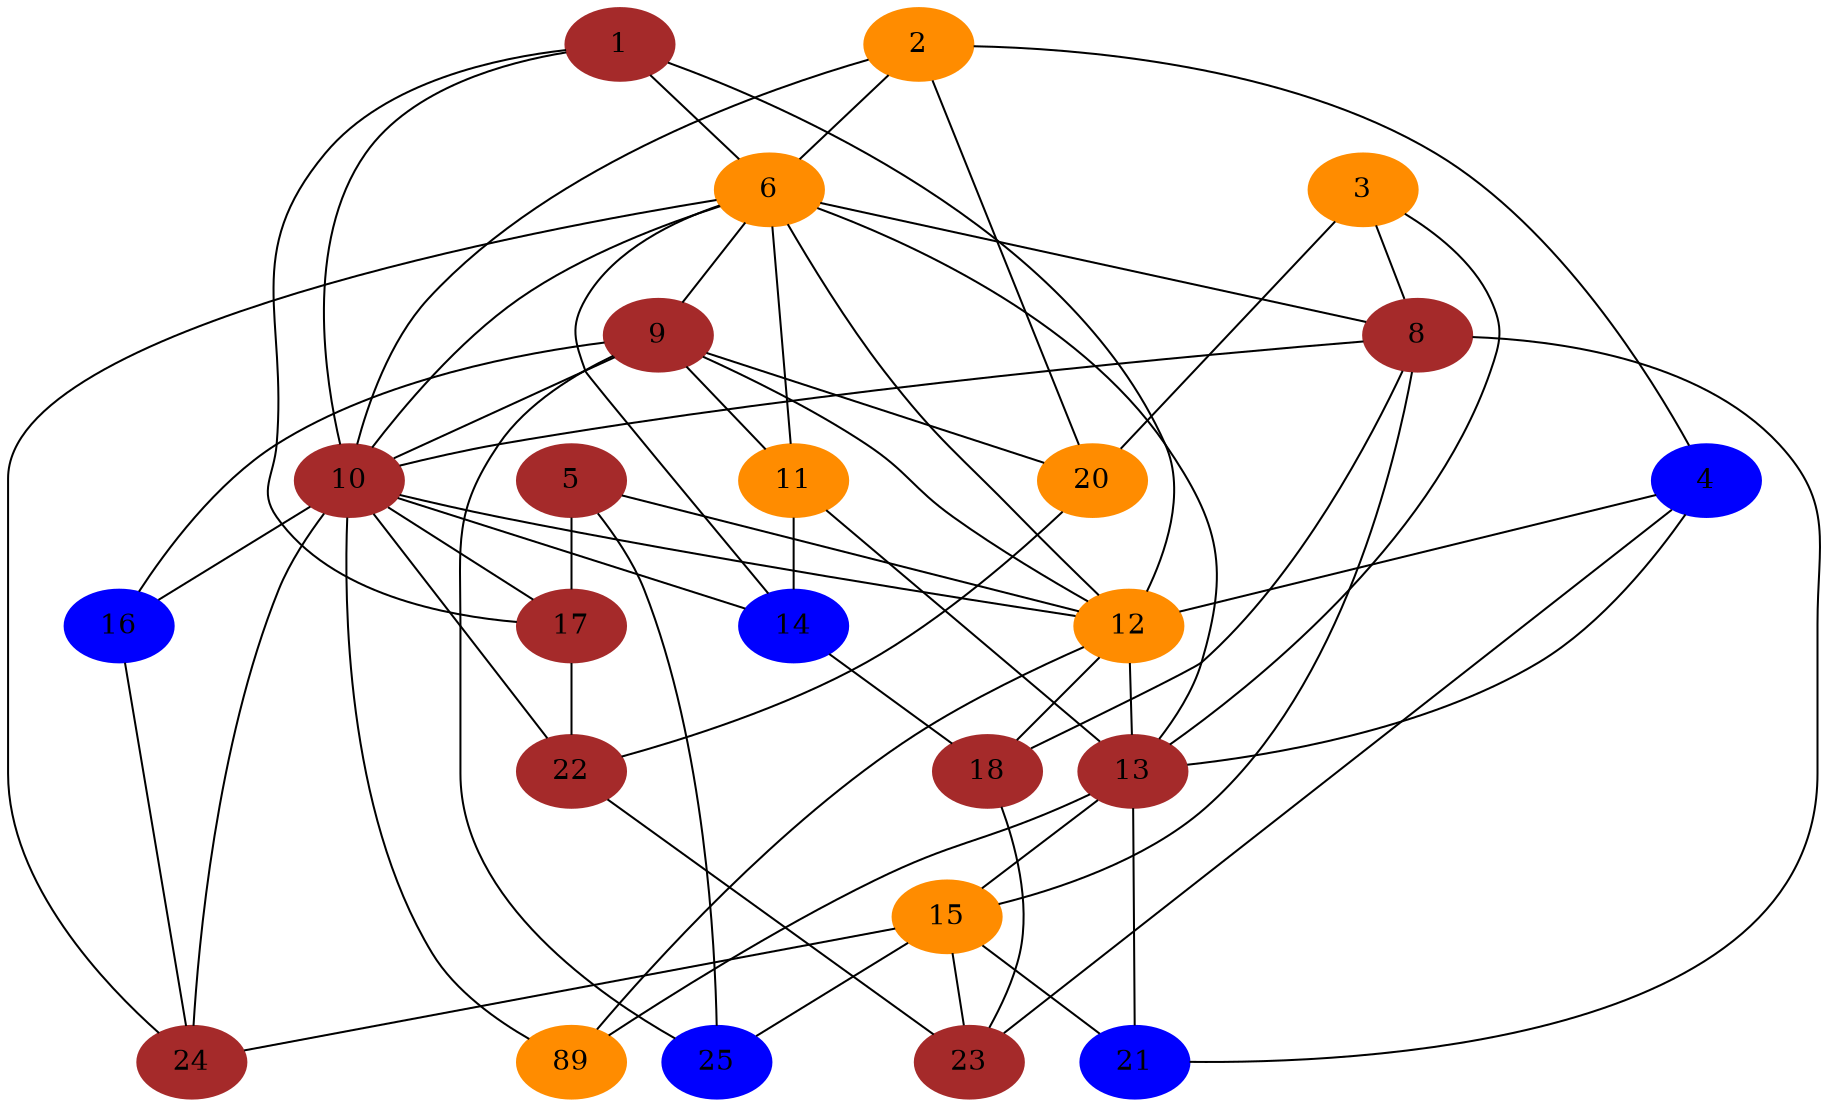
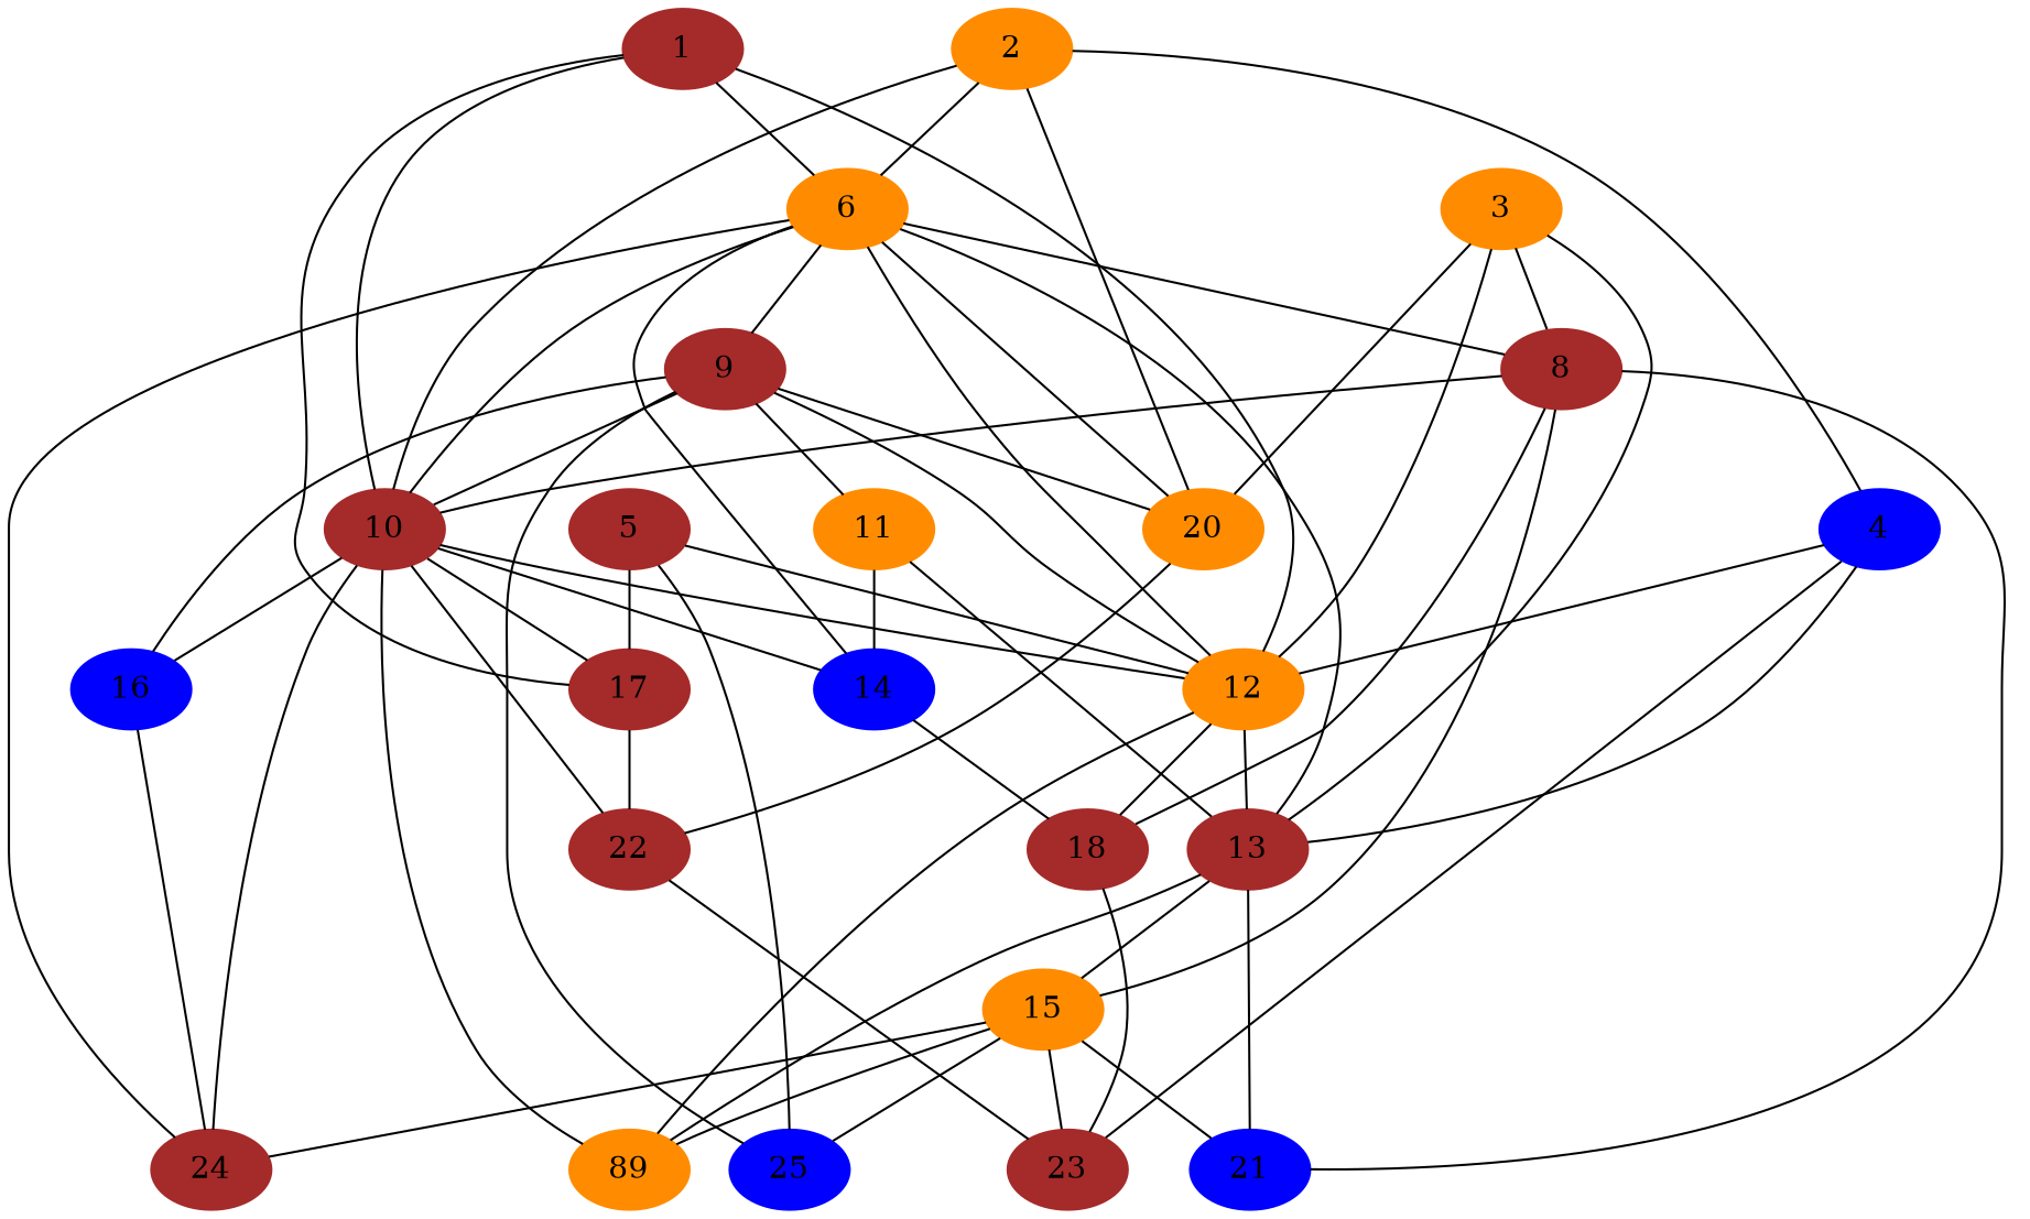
  graph {
    node [color=brown style=filled]
    edge [weight=1.0]
    6 [color=darkorange]
    1
    10
    12 [color=darkorange]
    17
    8
    13
    9
    11 [color=darkorange]
    14 [color=blue]
    24
    16 [color=blue]
    n13 [color=darkorange label=89]
    22
    18
    2 [color=darkorange]
    4 [color=blue]
    20 [color=darkorange]
    23
    3 [color=darkorange]
    15 [color=darkorange]
    21 [color=blue]
    5
    25 [color=blue]
    6 -- 10
    6 -- 12
    6 -- 8
    6 -- 13
    6 -- 9
-   6 -- 11
+   6 -- 20
    6 -- 14
    6 -- 24
    1 -- 6
    1 -- 10
    1 -- 12
    1 -- 17
    10 -- 12
    10 -- 17
    10 -- 14
    10 -- 24
    10 -- 16
    10 -- n13
    10 -- 22
    12 -- 13 [weight=3.0]
    12 -- n13
    12 -- 18
    17 -- 22
    8 -- 10
    8 -- 18
    8 -- 15
    8 -- 21
    13 -- n13
    13 -- 15 [weight=2.0]
    13 -- 21 [weight=2.0]
    9 -- 10
    9 -- 12
    9 -- 11
    9 -- 16 [weight=2.0]
    9 -- 20
    9 -- 25 [weight=2.0]
    11 -- 13
    11 -- 14
    14 -- 18
    16 -- 24
    22 -- 23
    18 -- 23
    2 -- 6
    2 -- 10
    2 -- 4
    2 -- 20
    4 -- 12
    4 -- 13
    4 -- 23
    20 -- 22
+   3 -- 12
    3 -- 8
    3 -- 13
    3 -- 20
    15 -- 24
+   15 -- n13
    15 -- 23
    15 -- 21
    15 -- 25
    5 -- 12
    5 -- 17
    5 -- 25
  }
